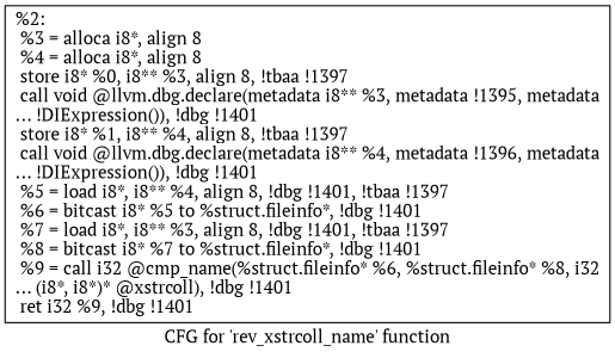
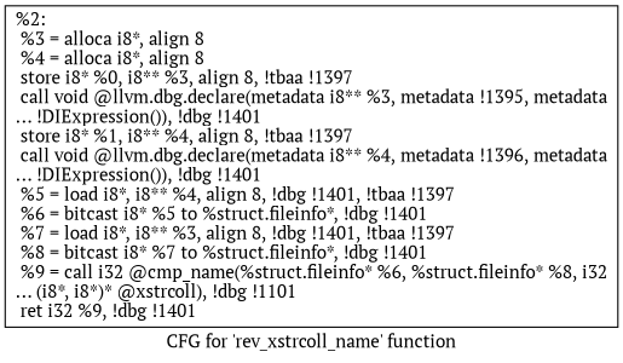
  digraph {
    label="CFG for 'rev_xstrcoll_name' function"
    fontname="PT Serif"
-   n1 [label="{%2:\l  %3 = alloca i8*, align 8\l  %4 = alloca i8*, align 8\l  store i8* %0, i8** %3, align 8, !tbaa !1397\l  call void @llvm.dbg.declare(metadata i8** %3, metadata !1395, metadata\l... !DIExpression()), !dbg !1401\l  store i8* %1, i8** %4, align 8, !tbaa !1397\l  call void @llvm.dbg.declare(metadata i8** %4, metadata !1396, metadata\l... !DIExpression()), !dbg !1401\l  %5 = load i8*, i8** %4, align 8, !dbg !1401, !tbaa !1397\l  %6 = bitcast i8* %5 to %struct.fileinfo*, !dbg !1401\l  %7 = load i8*, i8** %3, align 8, !dbg !1401, !tbaa !1397\l  %8 = bitcast i8* %7 to %struct.fileinfo*, !dbg !1401\l  %9 = call i32 @cmp_name(%struct.fileinfo* %6, %struct.fileinfo* %8, i32\l... (i8*, i8*)* @xstrcoll), !dbg !1401\l  ret i32 %9, !dbg !1401\l}" shape=record fontname="PT Serif"]
+   n1 [label="{%2:\l  %3 = alloca i8*, align 8\l  %4 = alloca i8*, align 8\l  store i8* %0, i8** %3, align 8, !tbaa !1397\l  call void @llvm.dbg.declare(metadata i8** %3, metadata !1395, metadata\l... !DIExpression()), !dbg !1401\l  store i8* %1, i8** %4, align 8, !tbaa !1397\l  call void @llvm.dbg.declare(metadata i8** %4, metadata !1396, metadata\l... !DIExpression()), !dbg !1401\l  %5 = load i8*, i8** %4, align 8, !dbg !1401, !tbaa !1397\l  %6 = bitcast i8* %5 to %struct.fileinfo*, !dbg !1401\l  %7 = load i8*, i8** %3, align 8, !dbg !1401, !tbaa !1397\l  %8 = bitcast i8* %7 to %struct.fileinfo*, !dbg !1401\l  %9 = call i32 @cmp_name(%struct.fileinfo* %6, %struct.fileinfo* %8, i32\l... (i8*, i8*)* @xstrcoll), !dbg !1101\l  ret i32 %9, !dbg !1401\l}" shape=record fontname="PT Serif"]
  }
